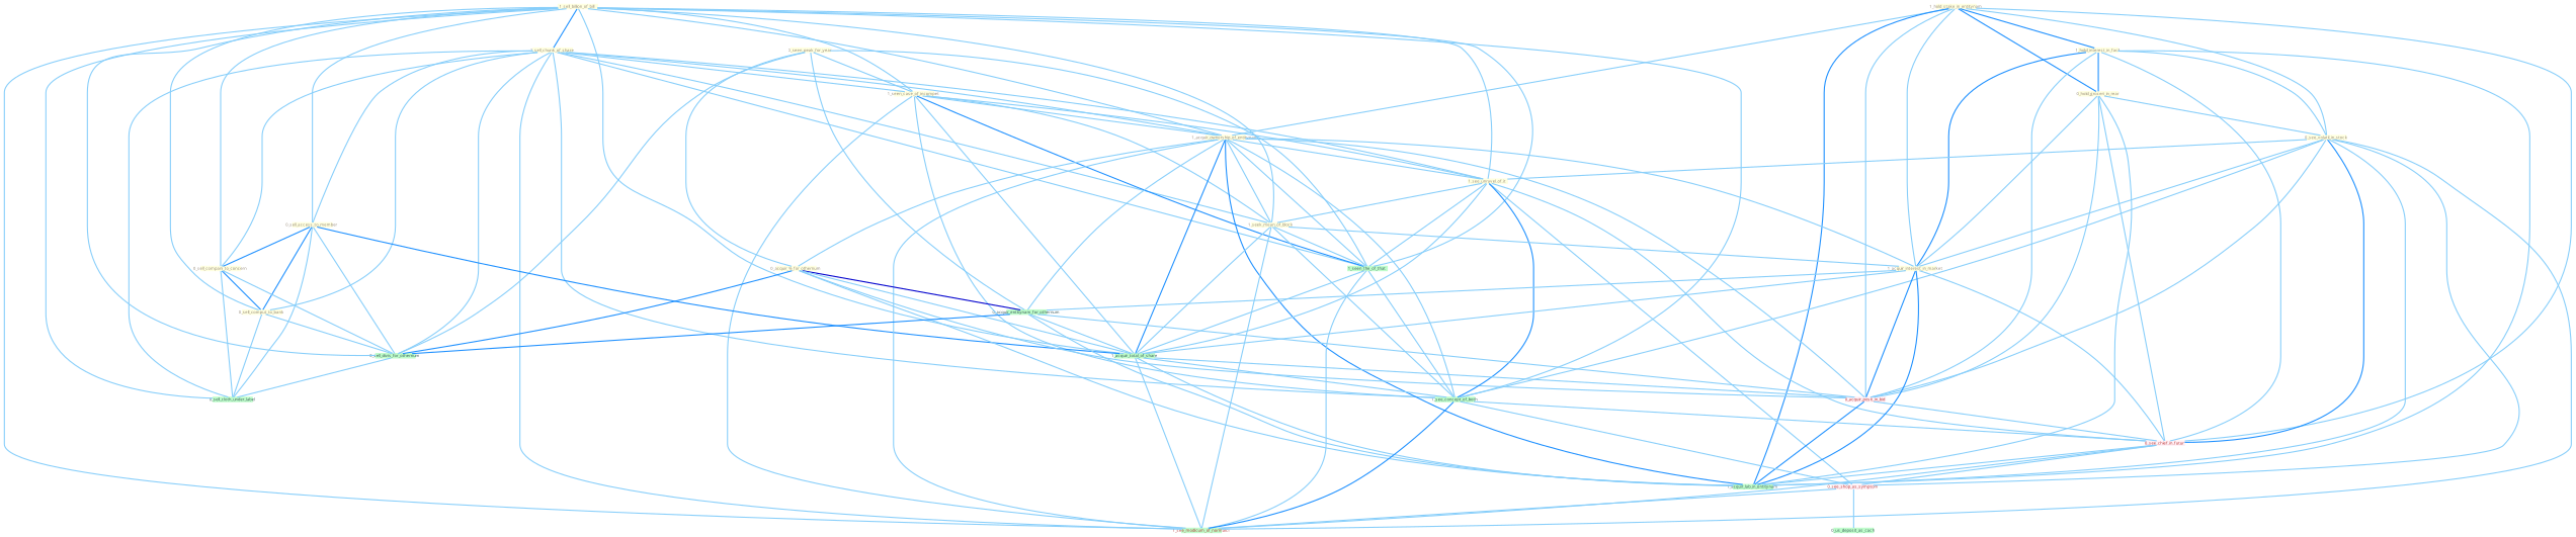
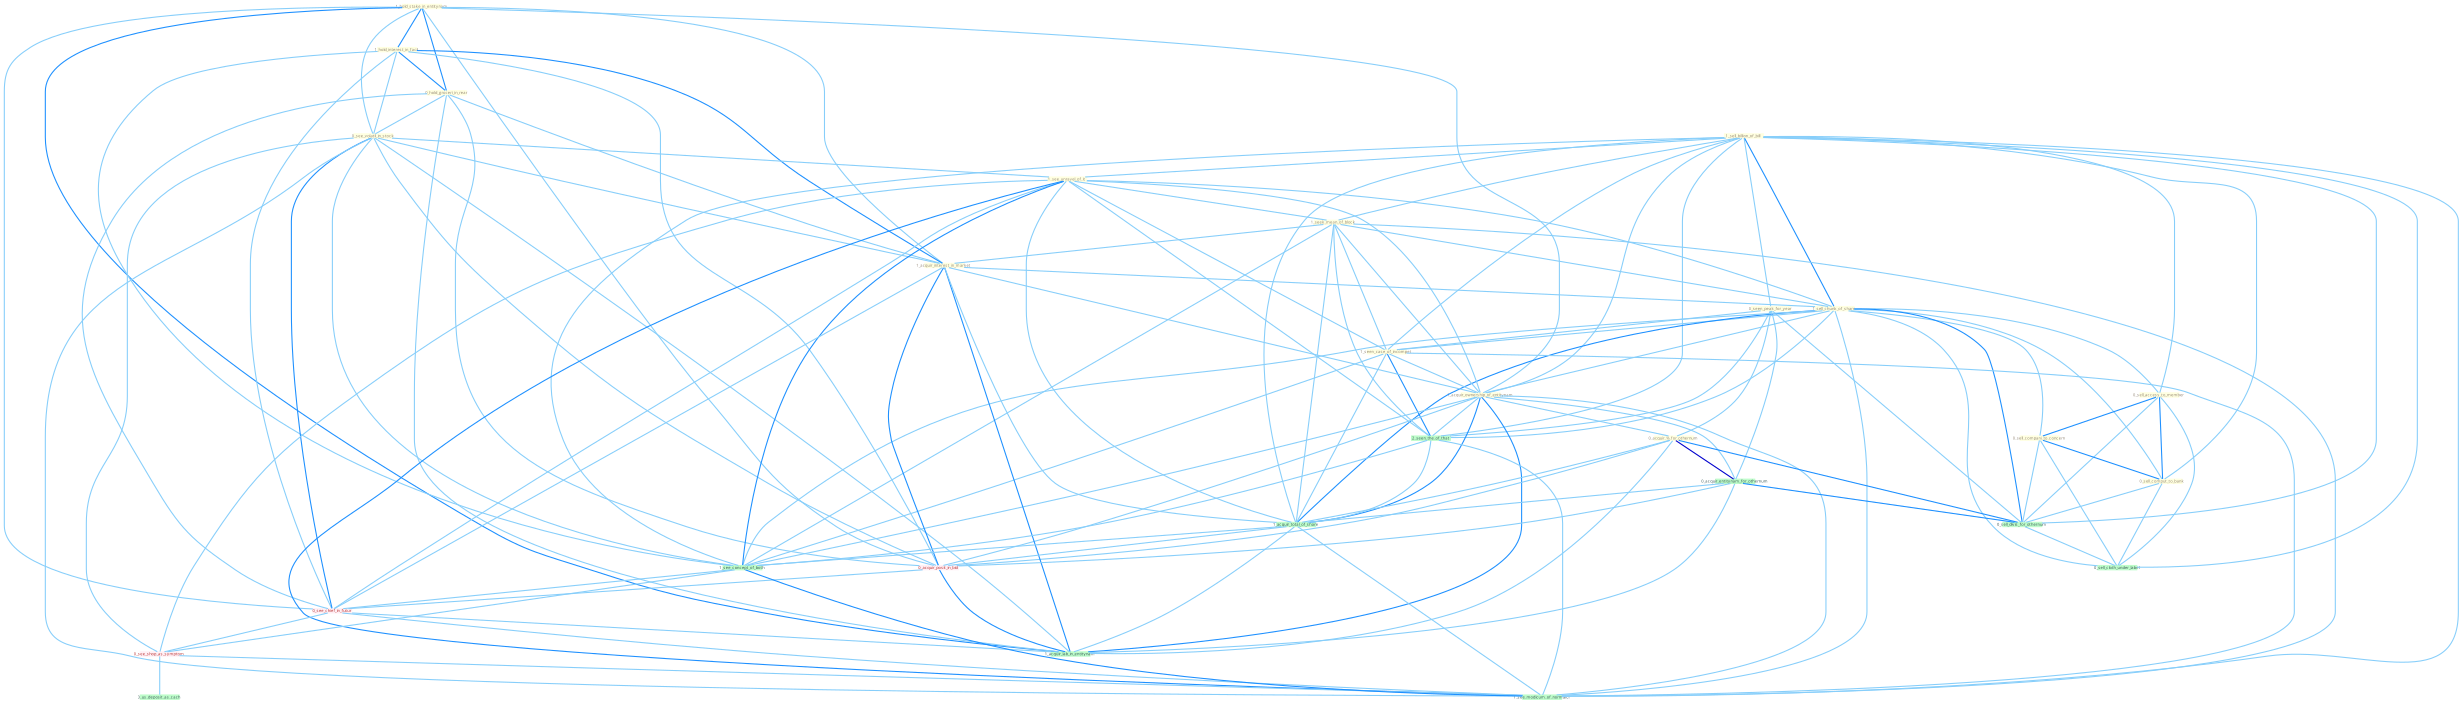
  graph {
    fontname="Open Sans"
    node [color="#ffffe0" fixedsize=true fontcolor="#8b7d6b" fontname="Open Sans" fontsize=4 shape=polygon style=filled]
    edge [color="#87cefa" fontname="Open Sans" w=1]
    "1_hold_stake_in_entitynam " [height=.06 width=.5]
    "0_seen_peak_for_year " [height=.06 width=.5]
    "1_hold_interest_in_facil " [height=.06 width=.5]
    "1_sell_billion_of_bill " [height=.06 width=.5]
    "1_sell_chunk_of_share " [height=.06 width=.5]
    "1_seen_case_of_incompet " [height=.06 width=.5]
    "0_sell_access_to_member " [height=.06 width=.5]
    "0_hold_groceri_in_rear " [height=.06 width=.5]
    "0_sell_compani_to_concern " [height=.06 width=.5]
    "1_acquir_ownership_of_entitynam " [height=.06 width=.5]
    "0_see_volatil_in_stock " [height=.06 width=.5]
    "0_acquir_%_for_othernum " [height=.06 width=.5]
    "0_sell_comput_to_bank " [height=.06 width=.5]
    "1_see_unravel_of_it " [height=.06 width=.5]
    "1_seek_mean_of_block " [height=.06 width=.5]
    "1_acquir_interest_in_market " [height=.06 width=.5]
    "0_acquir_posit_in_bid " [color="#fff0f5" fontcolor="#b22222" height=.06 width=.5]
    "0_see_chief_in_futur " [color="#fff0f5" fontcolor="#b22222" height=.06 width=.5]
    "0_see_shop_as_symptom " [color="#fff0f5" fontcolor="#b22222" height=.06 width=.5]
    "1_acquir_lab_in_entitynam " [color="#BDFCC9" fontcolor="#2f4f4f" height=.06 width=.5]
    "0_acquir_entitynam_for_othernum " [color="#BDFCC9" fontcolor="#2f4f4f" height=.06 width=.5]
-   "1_seen_the_of_that " [color="#BDFCC9" fontcolor="#2f4f4f" height=.06 width=.5]
+   "1_seen_the_of_that " [color="#BDFCC9" fontcolor="#2f4f4f" height=.06 width=.5 label="2_seen_the_of_that"]
    "0_sell_divis_for_othernum " [color="#BDFCC9" fontcolor="#2f4f4f" height=.06 width=.5]
    "1_acquir_total_of_share " [color="#BDFCC9" fontcolor="#2f4f4f" height=.06 width=.5]
    "0_sell_cloth_under_label " [color="#BDFCC9" fontcolor="#2f4f4f" height=.06 width=.5]
    "1_see_concept_of_both " [color="#BDFCC9" fontcolor="#2f4f4f" height=.06 width=.5]
-   "1_see_modicum_of_normalci " [color="#BDFCC9" fontcolor="#b22222" height=.06 width=.5]
+   "1_see_modicum_of_normalci " [color="#BDFCC9" fontcolor="#2f4f4f" height=.06 width=.5]
    "0_us_deposit_as_cach " [color="#BDFCC9" fontcolor="#2f4f4f" height=.06 width=.5]
    subgraph sub_1 {
      "1_hold_stake_in_entitynam "
      "0_seen_peak_for_year "
      "1_hold_interest_in_facil "
      "1_sell_billion_of_bill "
      "1_sell_chunk_of_share "
      "1_seen_case_of_incompet "
      "0_sell_access_to_member "
      "0_hold_groceri_in_rear "
      "0_sell_compani_to_concern "
      "1_acquir_ownership_of_entitynam "
      "0_see_volatil_in_stock "
      "0_acquir_%_for_othernum "
      "0_sell_comput_to_bank "
      "1_see_unravel_of_it "
      "1_seek_mean_of_block "
      "1_acquir_interest_in_market "
    }
    subgraph sub_2 {
      "0_acquir_posit_in_bid "
      "0_see_chief_in_futur "
      "0_see_shop_as_symptom "
    }
    "1_hold_stake_in_entitynam " -- "1_hold_interest_in_facil " [color="#1e90ff" w=2]
    "1_hold_stake_in_entitynam " -- "0_hold_groceri_in_rear " [color="#1e90ff" w=2]
    "1_hold_stake_in_entitynam " -- "1_acquir_ownership_of_entitynam "
    "1_hold_stake_in_entitynam " -- "0_see_volatil_in_stock "
    "1_hold_stake_in_entitynam " -- "1_acquir_interest_in_market "
    "1_hold_stake_in_entitynam " -- "0_acquir_posit_in_bid "
    "1_hold_stake_in_entitynam " -- "0_see_chief_in_futur "
    "1_hold_stake_in_entitynam " -- "1_acquir_lab_in_entitynam " [color="#1e90ff" w=2]
    "0_seen_peak_for_year " -- "1_seen_case_of_incompet "
    "0_seen_peak_for_year " -- "0_acquir_%_for_othernum "
    "0_seen_peak_for_year " -- "0_acquir_entitynam_for_othernum "
    "0_seen_peak_for_year " -- "1_seen_the_of_that "
    "0_seen_peak_for_year " -- "0_sell_divis_for_othernum "
    "1_hold_interest_in_facil " -- "0_hold_groceri_in_rear " [color="#1e90ff" w=2]
    "1_hold_interest_in_facil " -- "0_see_volatil_in_stock "
    "1_hold_interest_in_facil " -- "1_acquir_interest_in_market " [color="#1e90ff" w=2]
    "1_hold_interest_in_facil " -- "0_acquir_posit_in_bid "
    "1_hold_interest_in_facil " -- "0_see_chief_in_futur "
-   "1_hold_interest_in_facil " -- "1_acquir_lab_in_entitynam "
+   "1_hold_interest_in_facil " -- "1_see_concept_of_both "
    "1_sell_billion_of_bill " -- "1_sell_chunk_of_share " [color="#1e90ff" w=2]
    "1_sell_billion_of_bill " -- "1_seen_case_of_incompet "
    "1_sell_billion_of_bill " -- "0_sell_access_to_member "
-   "1_sell_billion_of_bill " -- "0_sell_compani_to_concern "
+   "1_sell_billion_of_bill " -- "0_seen_peak_for_year "
    "1_sell_billion_of_bill " -- "1_acquir_ownership_of_entitynam "
    "1_sell_billion_of_bill " -- "0_sell_comput_to_bank "
    "1_sell_billion_of_bill " -- "1_see_unravel_of_it "
    "1_sell_billion_of_bill " -- "1_seek_mean_of_block "
    "1_sell_billion_of_bill " -- "1_seen_the_of_that "
    "1_sell_billion_of_bill " -- "0_sell_divis_for_othernum "
    "1_sell_billion_of_bill " -- "1_acquir_total_of_share "
    "1_sell_billion_of_bill " -- "0_sell_cloth_under_label "
    "1_sell_billion_of_bill " -- "1_see_concept_of_both "
    "1_sell_billion_of_bill " -- "1_see_modicum_of_normalci "
    "1_sell_chunk_of_share " -- "1_seen_case_of_incompet "
    "1_sell_chunk_of_share " -- "0_sell_access_to_member "
    "1_sell_chunk_of_share " -- "0_sell_compani_to_concern "
    "1_sell_chunk_of_share " -- "1_acquir_ownership_of_entitynam "
    "1_sell_chunk_of_share " -- "0_sell_comput_to_bank "
    "1_sell_chunk_of_share " -- "1_see_unravel_of_it "
    "1_sell_chunk_of_share " -- "1_seek_mean_of_block "
    "1_sell_chunk_of_share " -- "1_seen_the_of_that "
-   "1_sell_chunk_of_share " -- "0_sell_divis_for_othernum "
-   "0_sell_access_to_member " -- "1_acquir_total_of_share " [color="#1e90ff" w=2]
+   "1_sell_chunk_of_share " -- "0_sell_divis_for_othernum " [color="#1e90ff"]
+   "1_sell_chunk_of_share " -- "1_acquir_total_of_share " [color="#1e90ff" w=2]
    "1_sell_chunk_of_share " -- "0_sell_cloth_under_label "
    "1_sell_chunk_of_share " -- "1_see_concept_of_both "
    "1_sell_chunk_of_share " -- "1_see_modicum_of_normalci "
    "1_seen_case_of_incompet " -- "1_acquir_ownership_of_entitynam "
    "1_seen_case_of_incompet " -- "1_see_unravel_of_it "
    "1_seen_case_of_incompet " -- "1_seek_mean_of_block "
    "1_seen_case_of_incompet " -- "1_seen_the_of_that " [color="#1e90ff" w=2]
    "1_seen_case_of_incompet " -- "1_acquir_total_of_share "
    "1_seen_case_of_incompet " -- "1_see_concept_of_both "
    "1_seen_case_of_incompet " -- "1_see_modicum_of_normalci "
    "0_sell_access_to_member " -- "0_sell_compani_to_concern " [color="#1e90ff" w=2]
    "0_sell_access_to_member " -- "0_sell_comput_to_bank " [color="#1e90ff" w=2]
    "0_sell_access_to_member " -- "0_sell_divis_for_othernum "
    "0_sell_access_to_member " -- "0_sell_cloth_under_label "
    "0_hold_groceri_in_rear " -- "0_see_volatil_in_stock "
    "0_hold_groceri_in_rear " -- "1_acquir_interest_in_market "
    "0_hold_groceri_in_rear " -- "0_acquir_posit_in_bid "
    "0_hold_groceri_in_rear " -- "0_see_chief_in_futur "
    "0_hold_groceri_in_rear " -- "1_acquir_lab_in_entitynam "
    "0_sell_compani_to_concern " -- "0_sell_comput_to_bank " [color="#1e90ff" w=2]
    "0_sell_compani_to_concern " -- "0_sell_divis_for_othernum "
    "0_sell_compani_to_concern " -- "0_sell_cloth_under_label "
    "1_acquir_ownership_of_entitynam " -- "0_acquir_%_for_othernum "
    "1_acquir_ownership_of_entitynam " -- "1_see_unravel_of_it "
    "1_acquir_ownership_of_entitynam " -- "1_seek_mean_of_block "
    "1_acquir_ownership_of_entitynam " -- "1_acquir_interest_in_market "
    "1_acquir_ownership_of_entitynam " -- "0_acquir_posit_in_bid "
    "1_acquir_ownership_of_entitynam " -- "1_acquir_lab_in_entitynam " [color="#1e90ff" w=2]
    "1_acquir_ownership_of_entitynam " -- "0_acquir_entitynam_for_othernum "
    "1_acquir_ownership_of_entitynam " -- "1_seen_the_of_that "
    "1_acquir_ownership_of_entitynam " -- "1_acquir_total_of_share " [color="#1e90ff" w=2]
    "1_acquir_ownership_of_entitynam " -- "1_see_concept_of_both "
    "1_acquir_ownership_of_entitynam " -- "1_see_modicum_of_normalci "
    "0_see_volatil_in_stock " -- "1_see_unravel_of_it "
    "0_see_volatil_in_stock " -- "1_acquir_interest_in_market "
    "0_see_volatil_in_stock " -- "0_acquir_posit_in_bid "
    "0_see_volatil_in_stock " -- "0_see_chief_in_futur " [color="#1e90ff" w=2]
    "0_see_volatil_in_stock " -- "0_see_shop_as_symptom "
    "0_see_volatil_in_stock " -- "1_acquir_lab_in_entitynam "
    "0_see_volatil_in_stock " -- "1_see_concept_of_both "
    "0_see_volatil_in_stock " -- "1_see_modicum_of_normalci "
    "0_acquir_%_for_othernum " -- "0_acquir_posit_in_bid "
    "0_acquir_%_for_othernum " -- "1_acquir_lab_in_entitynam "
    "0_acquir_%_for_othernum " -- "0_acquir_entitynam_for_othernum " [color="#0000cd" w=3]
    "0_acquir_%_for_othernum " -- "0_sell_divis_for_othernum " [color="#1e90ff" w=2]
    "0_acquir_%_for_othernum " -- "1_acquir_total_of_share "
    "0_sell_comput_to_bank " -- "0_sell_divis_for_othernum "
    "0_sell_comput_to_bank " -- "0_sell_cloth_under_label "
    "1_see_unravel_of_it " -- "1_seek_mean_of_block "
    "1_see_unravel_of_it " -- "0_see_chief_in_futur "
    "1_see_unravel_of_it " -- "0_see_shop_as_symptom "
    "1_see_unravel_of_it " -- "1_seen_the_of_that "
    "1_see_unravel_of_it " -- "1_acquir_total_of_share "
    "1_see_unravel_of_it " -- "1_see_concept_of_both " [color="#1e90ff" w=2]
+   "1_see_unravel_of_it " -- "1_see_modicum_of_normalci " [color="#1e90ff" w=2]
    "1_seek_mean_of_block " -- "1_acquir_interest_in_market "
    "1_seek_mean_of_block " -- "1_seen_the_of_that "
    "1_seek_mean_of_block " -- "1_acquir_total_of_share "
    "1_seek_mean_of_block " -- "1_see_concept_of_both "
    "1_seek_mean_of_block " -- "1_see_modicum_of_normalci "
    "1_acquir_interest_in_market " -- "0_acquir_posit_in_bid " [color="#1e90ff" w=2]
    "1_acquir_interest_in_market " -- "0_see_chief_in_futur "
    "1_acquir_interest_in_market " -- "1_acquir_lab_in_entitynam " [color="#1e90ff" w=2]
-   "1_acquir_interest_in_market " -- "0_acquir_entitynam_for_othernum "
+   "1_acquir_interest_in_market " -- "1_sell_chunk_of_share "
    "1_acquir_interest_in_market " -- "1_acquir_total_of_share "
    "0_acquir_posit_in_bid " -- "0_see_chief_in_futur "
    "0_acquir_posit_in_bid " -- "1_acquir_lab_in_entitynam " [color="#1e90ff" w=2]
    "0_see_chief_in_futur " -- "0_see_shop_as_symptom "
    "0_see_chief_in_futur " -- "1_acquir_lab_in_entitynam "
    "0_see_chief_in_futur " -- "1_see_modicum_of_normalci "
    "0_see_shop_as_symptom " -- "1_see_modicum_of_normalci "
    "0_see_shop_as_symptom " -- "0_us_deposit_as_cach "
    "0_acquir_entitynam_for_othernum " -- "0_acquir_posit_in_bid "
    "0_acquir_entitynam_for_othernum " -- "1_acquir_lab_in_entitynam "
    "0_acquir_entitynam_for_othernum " -- "0_sell_divis_for_othernum " [color="#1e90ff" w=2]
    "0_acquir_entitynam_for_othernum " -- "1_acquir_total_of_share "
    "1_seen_the_of_that " -- "1_acquir_total_of_share "
    "1_seen_the_of_that " -- "1_see_concept_of_both "
    "1_seen_the_of_that " -- "1_see_modicum_of_normalci "
    "0_sell_divis_for_othernum " -- "0_sell_cloth_under_label "
    "1_acquir_total_of_share " -- "0_acquir_posit_in_bid "
    "1_acquir_total_of_share " -- "1_acquir_lab_in_entitynam "
    "1_acquir_total_of_share " -- "1_see_concept_of_both "
    "1_acquir_total_of_share " -- "1_see_modicum_of_normalci "
    "1_see_concept_of_both " -- "0_see_chief_in_futur "
    "1_see_concept_of_both " -- "0_see_shop_as_symptom "
    "1_see_concept_of_both " -- "1_see_modicum_of_normalci " [color="#1e90ff" w=2]
  }
